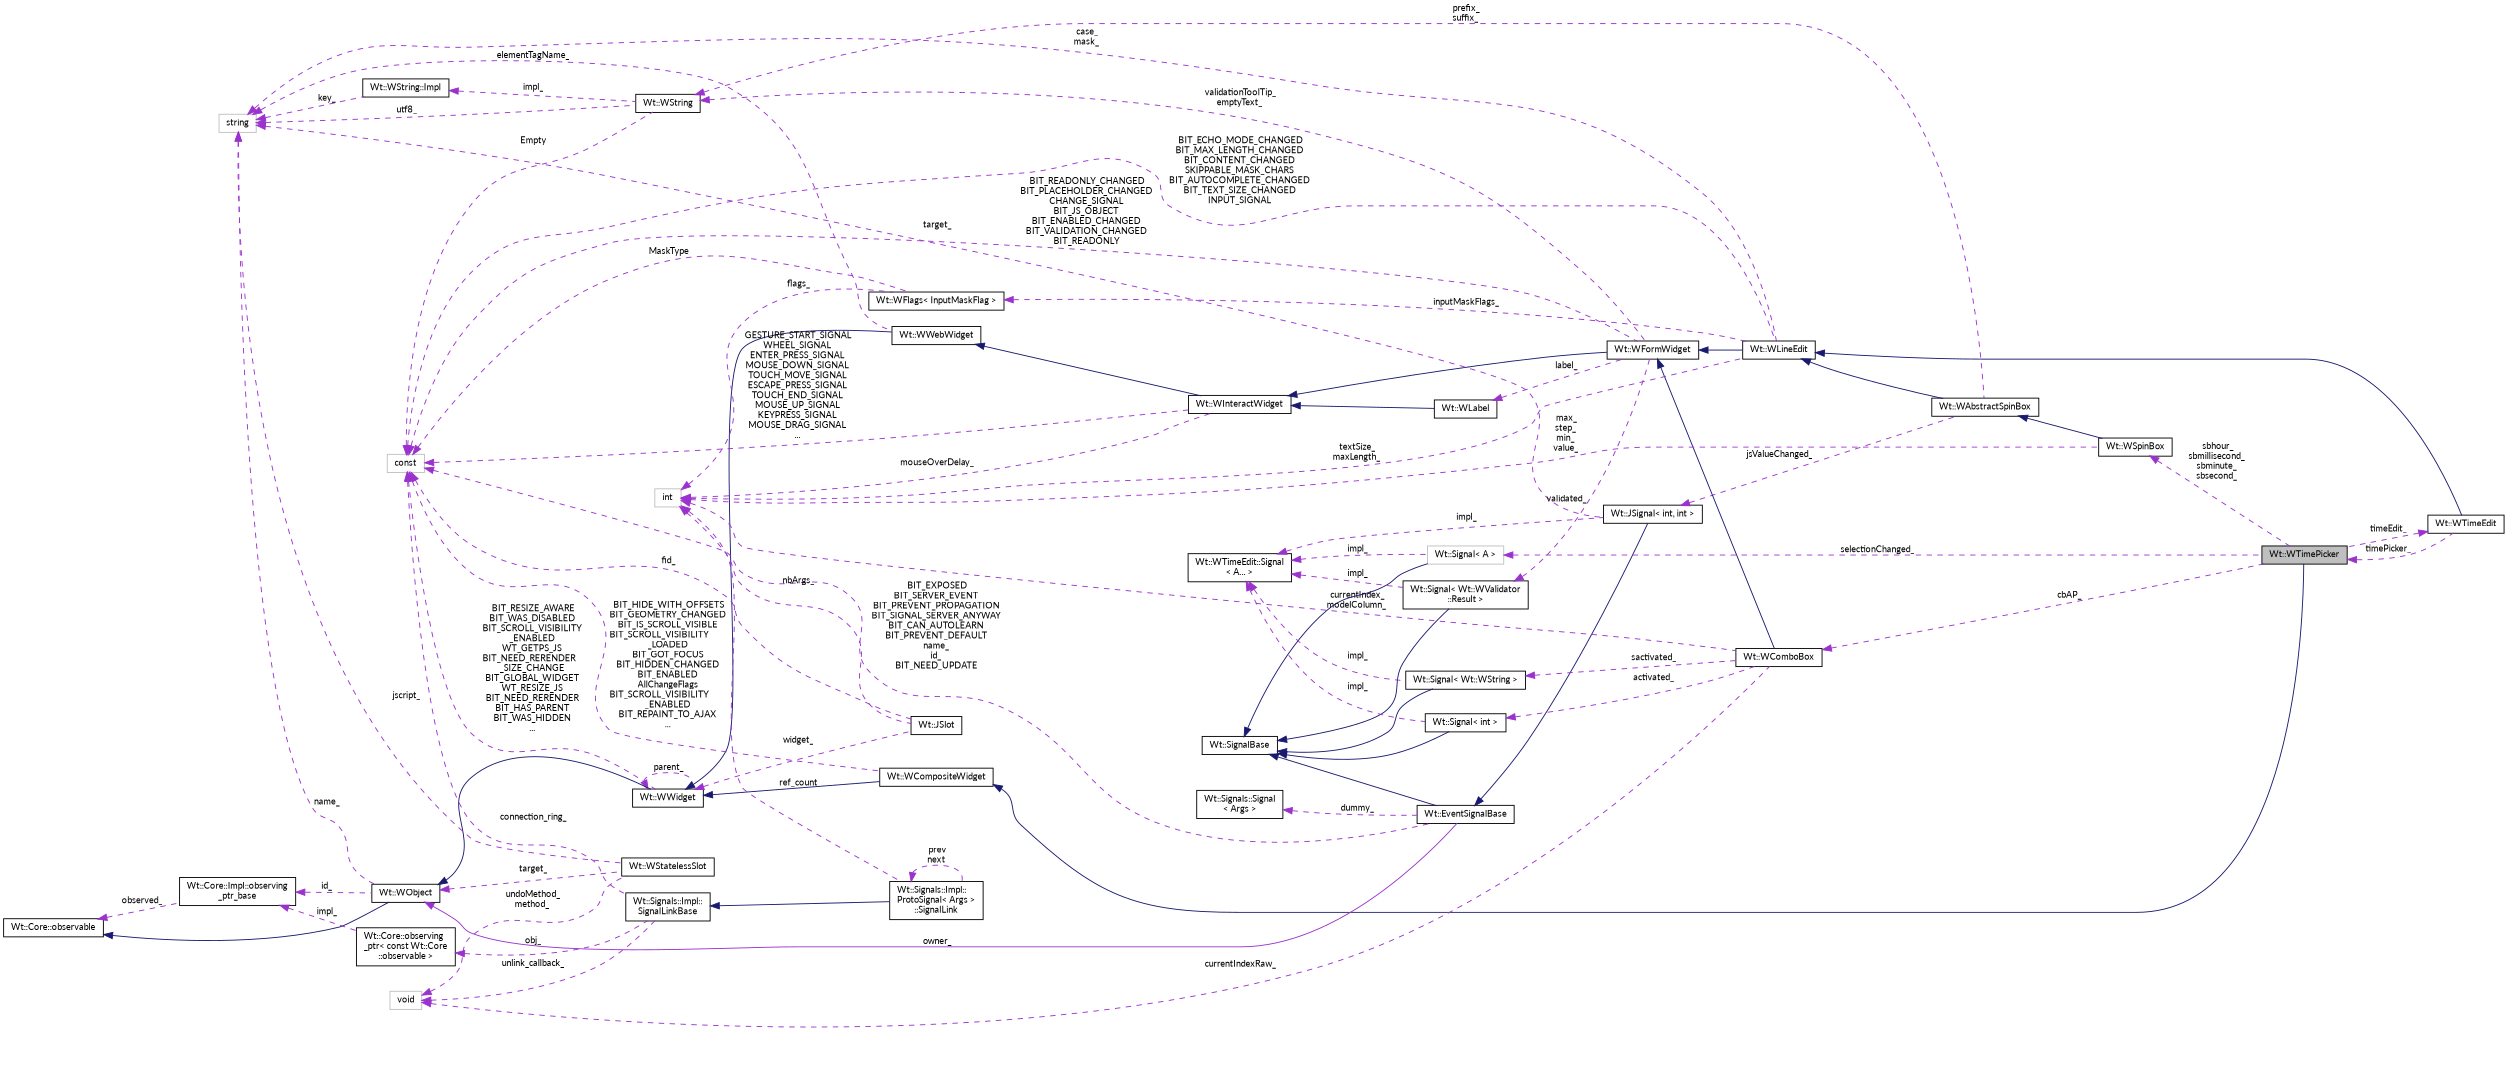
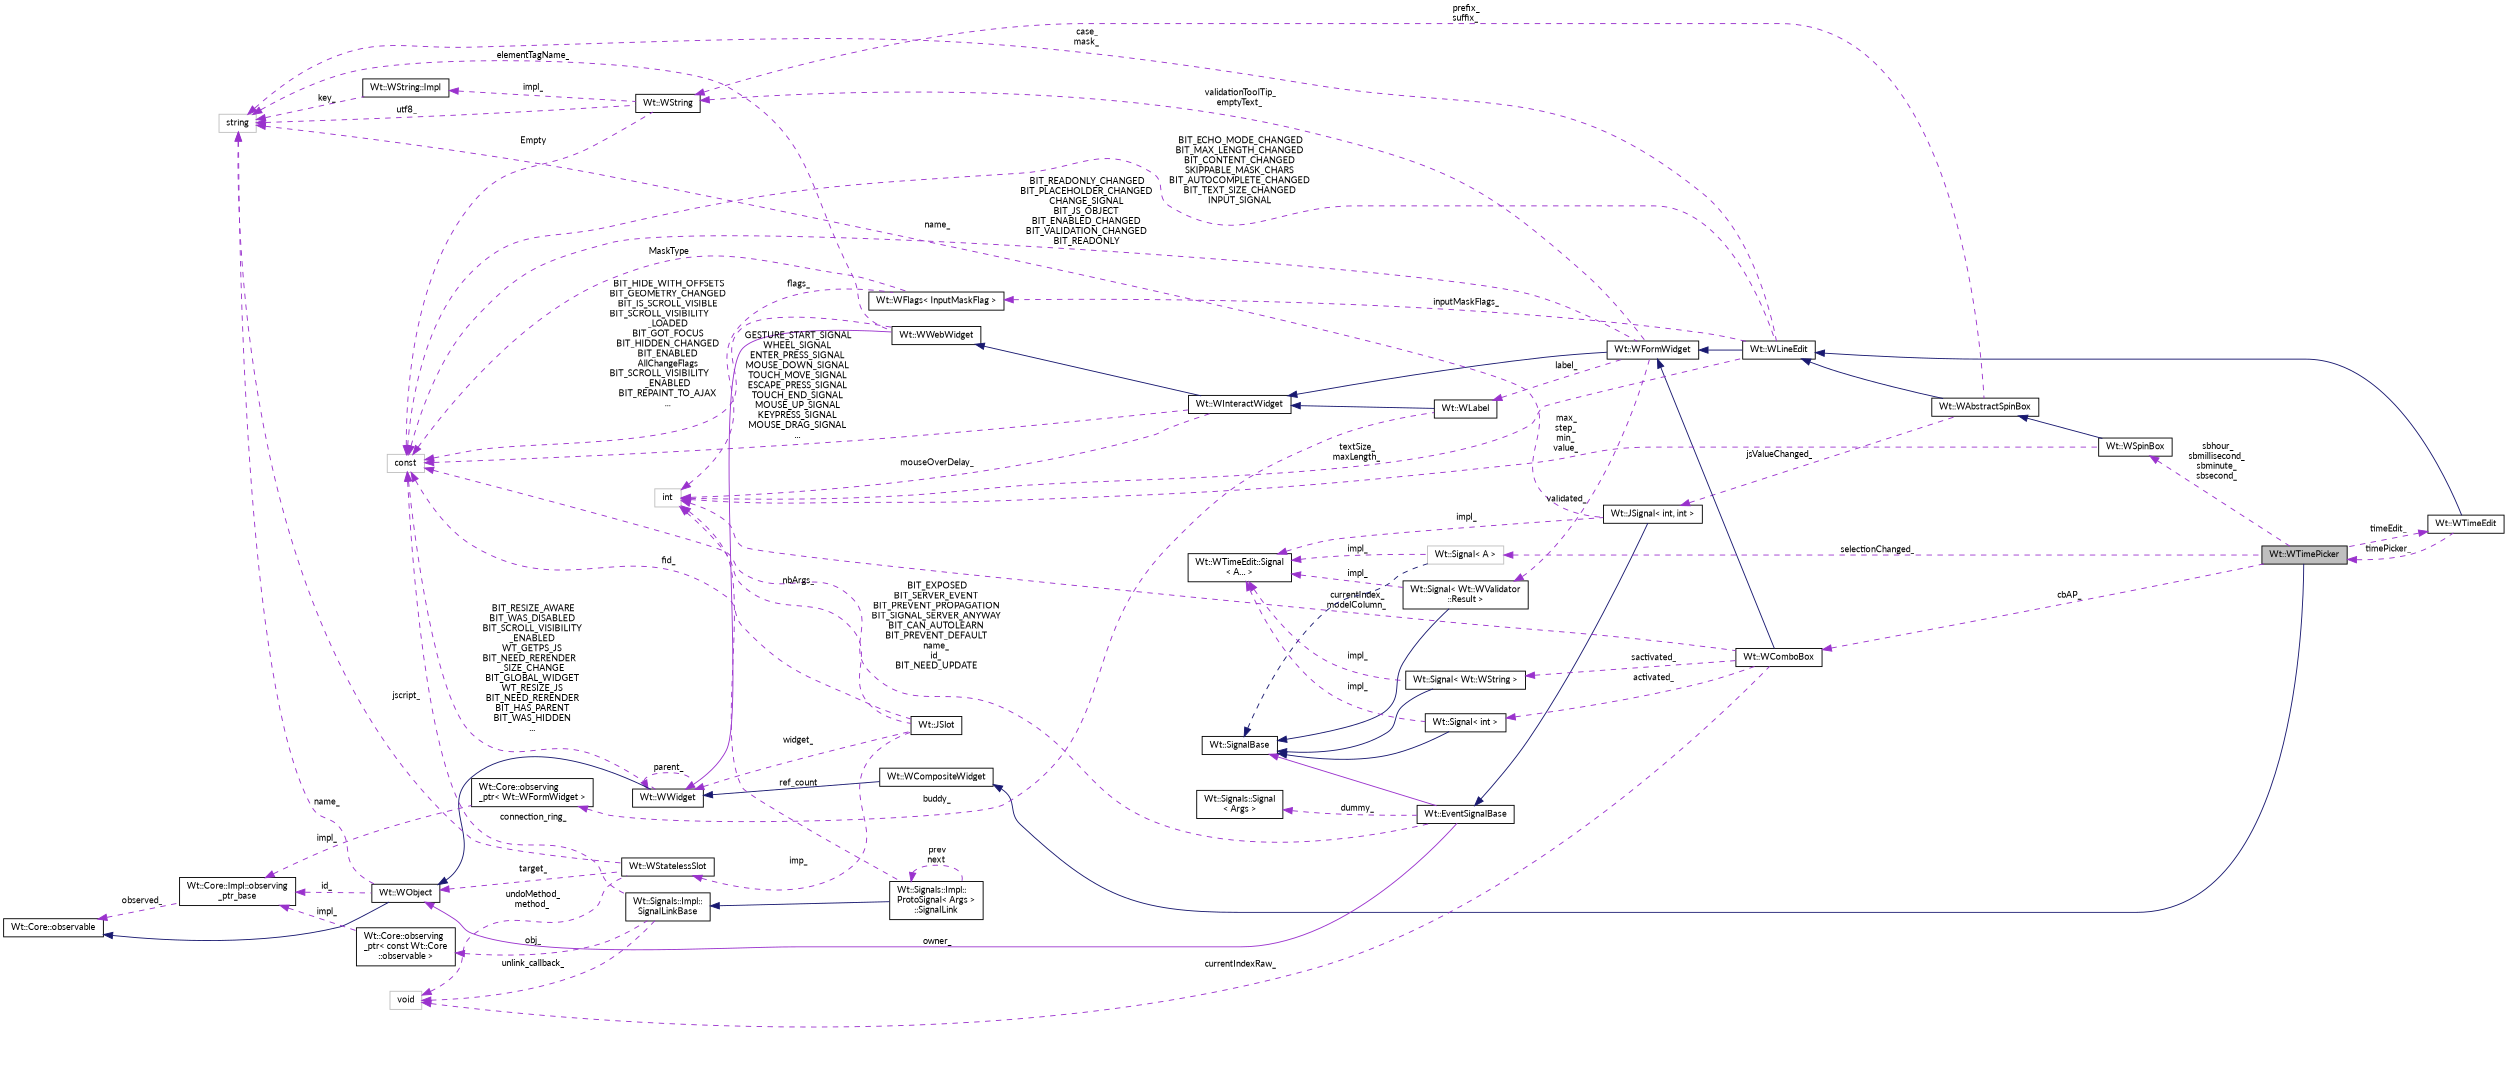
  digraph {
    fontname=Lato
    rankdir=LR
    node [color=black fillcolor=white fontname=Lato fontsize=10 shape=record style=filled]
    edge [color=darkorchid3 dir=back fontname=Lato fontsize=10 labelfontname=Helvetica labelfontsize=10 style=dashed]
    n1 [fillcolor=grey75 fontcolor=black height=0.2 label="Wt::WTimePicker" width=0.4]
    n2 [height=0.2 label="Wt::WTimeEdit" width=0.4]
    n3 [height=0.2 label="Wt::WCompositeWidget" width=0.4]
    n4 [height=0.2 label="Wt::WWidget" width=0.4]
    n5 [height=0.2 label="Wt::JSlot" width=0.4]
    n6 [height=0.2 label="Wt::WWebWidget" width=0.4]
    n7 [height=0.2 label="Wt::WInteractWidget" width=0.4]
    n8 [height=0.2 label="Wt::WObject" width=0.4]
    n9 [height=0.2 label="Wt::WStatelessSlot" width=0.4]
    n10 [height=0.2 label="Wt::EventSignalBase" width=0.4]
    n11 [height=0.2 label="Wt::JSignal\< int, int \>" width=0.4]
    n12 [height=0.2 label="Wt::Core::observable" width=0.4]
    n13 [height=0.2 label="Wt::Core::Impl::observing\l_ptr_base" width=0.4]
    n14 [height=0.2 label="Wt::Core::observing\l_ptr\< const Wt::Core\l::observable \>" width=0.4]
+   n15 [height=0.2 label="Wt::Core::observing\l_ptr\< Wt::WFormWidget \>" width=0.4]
    n16 [color=grey75 height=0.2 label=string width=0.4]
    n17 [height=0.2 label="Wt::WString" width=0.4]
    n18 [height=0.2 label="Wt::WString::Impl" width=0.4]
    n19 [height=0.2 label="Wt::WLineEdit" width=0.4]
    n20 [height=0.2 label="Wt::WFormWidget" width=0.4]
    n21 [height=0.2 label="Wt::WAbstractSpinBox" width=0.4]
    n22 [color=grey75 height=0.2 label=const width=0.4]
    n23 [height=0.2 label="Wt::Signals::Impl::\lSignalLinkBase" width=0.4]
    n24 [height=0.2 label="Wt::WFlags\< InputMaskFlag \>" width=0.4]
    n25 [height=0.2 label="Wt::Signals::Impl::\lProtoSignal\< Args \>\l::SignalLink" width=0.4]
    n26 [height=0.2 label="Wt::WComboBox" width=0.4]
    n27 [height=0.2 label="Wt::WLabel" width=0.4]
    n28 [color=grey75 height=0.2 label=void width=0.4]
    n29 [color=grey75 height=0.2 label=int width=0.4]
    n30 [height=0.2 label="Wt::WSpinBox" width=0.4]
    n31 [color=grey75 height=0.2 label="Wt::Signal\< A \>" width=0.4]
    n32 [height=0.2 label="Wt::SignalBase" width=0.4]
    n33 [height=0.2 label="Wt::Signal\< Wt::WValidator\l::Result \>" width=0.4]
    n34 [height=0.2 label="Wt::Signal\< Wt::WString \>" width=0.4]
    n35 [height=0.2 label="Wt::Signal\< int \>" width=0.4]
    n36 [height=0.2 label="Wt::WTimeEdit::Signal\l\< A... \>" width=0.4]
    n37 [height=0.2 label="Wt::Signals::Signal\l\< Args \>" width=0.4]
    n1 -> n2 [label=" timePicker_"]
    n2 -> n1 [label=" timeEdit_"]
    n3 -> n1 [color=midnightblue style=solid]
    n4 -> n3 [color=midnightblue style=solid]
    n4 -> n4 [label=" parent_"]
    n4 -> n5 [label=" widget_"]
-   n4 -> n6 [color=midnightblue style=solid]
+   n4 -> n6 [style=solid]
    n6 -> n7 [color=midnightblue style=solid]
    n7 -> n20 [color=midnightblue style=solid]
    n7 -> n27 [color=midnightblue style=solid]
    n8 -> n4 [color=midnightblue style=solid]
    n8 -> n9 [label=" target_"]
    n8 -> n10 [label=" owner_" style=solid]
+   n9 -> n5 [label=" imp_"]
    n10 -> n11 [color=midnightblue style=solid]
    n11 -> n21 [label=" jsValueChanged_"]
    n12 -> n8 [color=midnightblue style=solid]
    n12 -> n13 [label=" observed_"]
    n13 -> n8 [label=" id_"]
    n13 -> n14 [label=" impl_"]
+   n13 -> n15 [label=" impl_"]
    n14 -> n23 [label=" obj_"]
+   n15 -> n27 [label=" buddy_"]
    n16 -> n6 [label=" elementTagName_"]
    n16 -> n8 [label=" name_"]
    n16 -> n9 [label=" jscript_"]
-   n16 -> n11 [label=" target_"]
+   n16 -> n11 [label=" name_"]
    n16 -> n17 [label=" utf8_"]
    n16 -> n18 [label=" key_"]
    n16 -> n19 [label=" case_\nmask_"]
    n17 -> n20 [label=" validationToolTip_\nemptyText_"]
    n17 -> n21 [label=" prefix_\nsuffix_"]
    n18 -> n17 [label=" impl_"]
    n19 -> n2 [color=midnightblue style=solid]
    n19 -> n21 [color=midnightblue style=solid]
    n20 -> n19 [color=midnightblue style=solid]
    n20 -> n26 [color=midnightblue style=solid]
    n21 -> n30 [color=midnightblue style=solid]
    n22 -> n4 [label=" BIT_RESIZE_AWARE\nBIT_WAS_DISABLED\nBIT_SCROLL_VISIBILITY\l_ENABLED\nWT_GETPS_JS\nBIT_NEED_RERENDER\l_SIZE_CHANGE\nBIT_GLOBAL_WIDGET\nWT_RESIZE_JS\nBIT_NEED_RERENDER\nBIT_HAS_PARENT\nBIT_WAS_HIDDEN\n..."]
    n22 -> n5 [label=" fid_"]
-   n22 -> n3 [label=" BIT_HIDE_WITH_OFFSETS\nBIT_GEOMETRY_CHANGED\nBIT_IS_SCROLL_VISIBLE\nBIT_SCROLL_VISIBILITY\l_LOADED\nBIT_GOT_FOCUS\nBIT_HIDDEN_CHANGED\nBIT_ENABLED\nAllChangeFlags\nBIT_SCROLL_VISIBILITY\l_ENABLED\nBIT_REPAINT_TO_AJAX\n..."]
+   n22 -> n6 [label=" BIT_HIDE_WITH_OFFSETS\nBIT_GEOMETRY_CHANGED\nBIT_IS_SCROLL_VISIBLE\nBIT_SCROLL_VISIBILITY\l_LOADED\nBIT_GOT_FOCUS\nBIT_HIDDEN_CHANGED\nBIT_ENABLED\nAllChangeFlags\nBIT_SCROLL_VISIBILITY\l_ENABLED\nBIT_REPAINT_TO_AJAX\n..."]
    n22 -> n7 [label=" GESTURE_START_SIGNAL\nWHEEL_SIGNAL\nENTER_PRESS_SIGNAL\nMOUSE_DOWN_SIGNAL\nTOUCH_MOVE_SIGNAL\nESCAPE_PRESS_SIGNAL\nTOUCH_END_SIGNAL\nMOUSE_UP_SIGNAL\nKEYPRESS_SIGNAL\nMOUSE_DRAG_SIGNAL\n..."]
    n22 -> n10 [label=" BIT_EXPOSED\nBIT_SERVER_EVENT\nBIT_PREVENT_PROPAGATION\nBIT_SIGNAL_SERVER_ANYWAY\nBIT_CAN_AUTOLEARN\nBIT_PREVENT_DEFAULT\nname_\nid_\nBIT_NEED_UPDATE"]
    n22 -> n17 [label=" Empty"]
    n22 -> n19 [label=" BIT_ECHO_MODE_CHANGED\nBIT_MAX_LENGTH_CHANGED\nBIT_CONTENT_CHANGED\nSKIPPABLE_MASK_CHARS\nBIT_AUTOCOMPLETE_CHANGED\nBIT_TEXT_SIZE_CHANGED\nINPUT_SIGNAL"]
    n22 -> n20 [label=" BIT_READONLY_CHANGED\nBIT_PLACEHOLDER_CHANGED\nCHANGE_SIGNAL\nBIT_JS_OBJECT\nBIT_ENABLED_CHANGED\nBIT_VALIDATION_CHANGED\nBIT_READONLY"]
    n22 -> n23 [label=" connection_ring_"]
    n22 -> n24 [label=" MaskType"]
    n23 -> n25 [color=midnightblue style=solid]
    n24 -> n19 [label=" inputMaskFlags_"]
    n25 -> n25 [label=" prev\nnext"]
    n26 -> n1 [label=" cbAP_"]
    n27 -> n20 [label=" label_"]
    n28 -> n9 [label=" undoMethod_\nmethod_"]
    n28 -> n23 [label=" unlink_callback_"]
    n28 -> n26 [label=" currentIndexRaw_"]
    n29 -> n5 [label=" nbArgs_"]
    n29 -> n7 [label=" mouseOverDelay_"]
    n29 -> n19 [label=" textSize_\nmaxLength_"]
    n29 -> n24 [label=" flags_"]
    n29 -> n25 [label=" ref_count"]
    n29 -> n26 [label=" currentIndex_\nmodelColumn_"]
    n29 -> n30 [label=" max_\nstep_\nmin_\nvalue_"]
    n30 -> n1 [label=" sbhour_\nsbmillisecond_\nsbminute_\nsbsecond_"]
    n31 -> n1 [label=" selectionChanged_"]
-   n32 -> n10 [color=midnightblue style=solid]
-   n32 -> n31 [color=midnightblue style=solid]
+   n32 -> n10 [style=solid]
+   n32 -> n31 [color=midnightblue]
    n32 -> n33 [color=midnightblue style=solid]
    n32 -> n34 [color=midnightblue style=solid]
    n32 -> n35 [color=midnightblue style=solid]
    n33 -> n20 [label=" validated_"]
    n34 -> n26 [label=" sactivated_"]
    n35 -> n26 [label=" activated_"]
    n36 -> n11 [label=" impl_"]
    n36 -> n31 [label=" impl_"]
    n36 -> n33 [label=" impl_"]
    n36 -> n34 [label=" impl_"]
    n36 -> n35 [label=" impl_"]
    n37 -> n10 [label=" dummy_"]
  }
